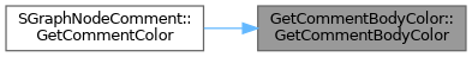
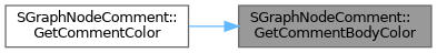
  digraph {
    rankdir=RL
    node [fontname=Helvetica fontsize=10 shape=box style=filled]
-   n1 [color=gray40 fillcolor=grey60 fontcolor=black height=0.2 label="GetCommentBodyColor::\lGetCommentBodyColor" width=0.4]
+   n1 [color=gray40 fillcolor=grey60 fontcolor=black height=0.2 label="SGraphNodeComment::\lGetCommentBodyColor" width=0.4]
    n2 [color=grey40 fillcolor=white height=0.2 label="SGraphNodeComment::\lGetCommentColor" width=0.4]
    n1 -> n2 [color=steelblue1 dir=back fontname=Helvetica fontsize=10 labelfontname=Helvetica labelfontsize=10 style=solid]
  }
